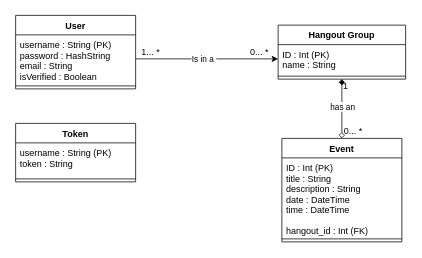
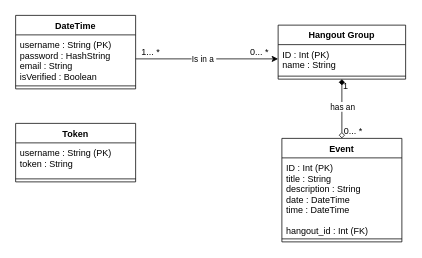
  <mxCell id="0" />
  <mxCell id="1" parent="0" />
- <mxCell id="2" value="User" style="swimlane;fontStyle=1;align=center;verticalAlign=top;childLayout=stackLayout;horizontal=1;startSize=26;horizontalStack=0;resizeParent=1;resizeParentMax=0;resizeLast=0;collapsible=1;marginBottom=0;" parent="1" vertex="1"><mxGeometry x="20" y="20" width="160" height="98" as="geometry"><mxRectangle x="80" y="70" width="60" height="26" as="alternateBounds" /></mxGeometry></mxCell>
+ <mxCell id="2" value="DateTime" style="swimlane;fontStyle=1;align=center;verticalAlign=top;childLayout=stackLayout;horizontal=1;startSize=26;horizontalStack=0;resizeParent=1;resizeParentMax=0;resizeLast=0;collapsible=1;marginBottom=0;" parent="1" vertex="1"><mxGeometry x="20" y="20" width="160" height="98" as="geometry"><mxRectangle x="80" y="70" width="60" height="26" as="alternateBounds" /></mxGeometry></mxCell>
  <mxCell id="3" value="username : String (PK)&#10;password : HashString&#10;email : String&#10;isVerified : Boolean&#10;" style="text;strokeColor=none;fillColor=none;align=left;verticalAlign=top;spacingLeft=4;spacingRight=4;overflow=hidden;rotatable=0;points=[[0,0.5],[1,0.5]];portConstraint=eastwest;" parent="2" vertex="1"><mxGeometry y="26" width="160" height="64" as="geometry" /></mxCell>
  <mxCell id="4" value="" style="line;strokeWidth=1;fillColor=none;align=left;verticalAlign=middle;spacingTop=-1;spacingLeft=3;spacingRight=3;rotatable=0;labelPosition=right;points=[];portConstraint=eastwest;" parent="2" vertex="1"><mxGeometry y="90" width="160" height="8" as="geometry" /></mxCell>
  <mxCell id="5" style="edgeStyle=orthogonalEdgeStyle;rounded=0;orthogonalLoop=1;jettySize=auto;html=1;entryX=0.5;entryY=0;entryDx=0;entryDy=0;startArrow=diamond;startFill=1;endArrow=diamond;endFill=0;" parent="1" source="7" target="10" edge="1"><mxGeometry relative="1" as="geometry" /></mxCell>
  <mxCell id="6" value="has an" style="edgeLabel;html=1;align=center;verticalAlign=middle;resizable=0;points=[];" parent="5" vertex="1" connectable="0"><mxGeometry x="-0.095" relative="1" as="geometry"><mxPoint as="offset" /></mxGeometry></mxCell>
  <mxCell id="7" value="Hangout Group" style="swimlane;fontStyle=1;align=center;verticalAlign=top;childLayout=stackLayout;horizontal=1;startSize=26;horizontalStack=0;resizeParent=1;resizeParentMax=0;resizeLast=0;collapsible=1;marginBottom=0;" parent="1" vertex="1"><mxGeometry x="370" y="33" width="170" height="72" as="geometry" /></mxCell>
  <mxCell id="8" value="ID : Int (PK)&#10;name : String" style="text;strokeColor=none;fillColor=none;align=left;verticalAlign=top;spacingLeft=4;spacingRight=4;overflow=hidden;rotatable=0;points=[[0,0.5],[1,0.5]];portConstraint=eastwest;" parent="7" vertex="1"><mxGeometry y="26" width="170" height="38" as="geometry" /></mxCell>
  <mxCell id="9" value="" style="line;strokeWidth=1;fillColor=none;align=left;verticalAlign=middle;spacingTop=-1;spacingLeft=3;spacingRight=3;rotatable=0;labelPosition=right;points=[];portConstraint=eastwest;" parent="7" vertex="1"><mxGeometry y="64" width="170" height="8" as="geometry" /></mxCell>
  <mxCell id="10" value="Event" style="swimlane;fontStyle=1;align=center;verticalAlign=top;childLayout=stackLayout;horizontal=1;startSize=26;horizontalStack=0;resizeParent=1;resizeParentMax=0;resizeLast=0;collapsible=1;marginBottom=0;" parent="1" vertex="1"><mxGeometry x="375" y="184" width="160" height="138" as="geometry" /></mxCell>
  <mxCell id="11" value="ID : Int (PK)&#10;title : String&#10;description : String&#10;date : DateTime&#10;time : DateTime&#10;&#10;hangout_id : Int (FK)" style="text;strokeColor=none;fillColor=none;align=left;verticalAlign=top;spacingLeft=4;spacingRight=4;overflow=hidden;rotatable=0;points=[[0,0.5],[1,0.5]];portConstraint=eastwest;" parent="10" vertex="1"><mxGeometry y="26" width="160" height="104" as="geometry" /></mxCell>
  <mxCell id="12" value="" style="line;strokeWidth=1;fillColor=none;align=left;verticalAlign=middle;spacingTop=-1;spacingLeft=3;spacingRight=3;rotatable=0;labelPosition=right;points=[];portConstraint=eastwest;" parent="10" vertex="1"><mxGeometry y="130" width="160" height="8" as="geometry" /></mxCell>
  <mxCell id="13" style="edgeStyle=orthogonalEdgeStyle;rounded=0;orthogonalLoop=1;jettySize=auto;html=1;entryX=0;entryY=0.5;entryDx=0;entryDy=0;" parent="1" source="3" target="8" edge="1"><mxGeometry relative="1" as="geometry" /></mxCell>
  <mxCell id="14" value="Is in a&amp;nbsp;" style="edgeLabel;html=1;align=center;verticalAlign=middle;resizable=0;points=[];" parent="13" vertex="1" connectable="0"><mxGeometry x="-0.152" y="1" relative="1" as="geometry"><mxPoint x="9" y="1" as="offset" /></mxGeometry></mxCell>
  <mxCell id="15" value="Token" style="swimlane;fontStyle=1;align=center;verticalAlign=top;childLayout=stackLayout;horizontal=1;startSize=26;horizontalStack=0;resizeParent=1;resizeParentMax=0;resizeLast=0;collapsible=1;marginBottom=0;" parent="1" vertex="1"><mxGeometry x="20" y="164" width="160" height="78" as="geometry" /></mxCell>
  <mxCell id="16" value="username : String (PK)&#10;token : String" style="text;strokeColor=none;fillColor=none;align=left;verticalAlign=top;spacingLeft=4;spacingRight=4;overflow=hidden;rotatable=0;points=[[0,0.5],[1,0.5]];portConstraint=eastwest;" parent="15" vertex="1"><mxGeometry y="26" width="160" height="44" as="geometry" /></mxCell>
  <mxCell id="17" value="" style="line;strokeWidth=1;fillColor=none;align=left;verticalAlign=middle;spacingTop=-1;spacingLeft=3;spacingRight=3;rotatable=0;labelPosition=right;points=[];portConstraint=eastwest;" parent="15" vertex="1"><mxGeometry y="70" width="160" height="8" as="geometry" /></mxCell>
  <mxCell id="18" value="1... *" style="text;html=1;align=center;verticalAlign=middle;resizable=0;points=[];autosize=1;strokeColor=none;fillColor=none;" parent="1" vertex="1"><mxGeometry x="180" y="59" width="40" height="20" as="geometry" /></mxCell>
  <mxCell id="19" value="0... *" style="text;html=1;align=center;verticalAlign=middle;resizable=0;points=[];autosize=1;strokeColor=none;fillColor=none;" parent="1" vertex="1"><mxGeometry x="325" y="59" width="40" height="20" as="geometry" /></mxCell>
  <mxCell id="20" value="1" style="text;html=1;align=center;verticalAlign=middle;resizable=0;points=[];autosize=1;strokeColor=none;fillColor=none;" parent="1" vertex="1"><mxGeometry x="450" y="104" width="20" height="20" as="geometry" /></mxCell>
  <mxCell id="21" value="0... *" style="text;html=1;align=center;verticalAlign=middle;resizable=0;points=[];autosize=1;strokeColor=none;fillColor=none;" parent="1" vertex="1"><mxGeometry x="450" y="164" width="40" height="20" as="geometry" /></mxCell>
